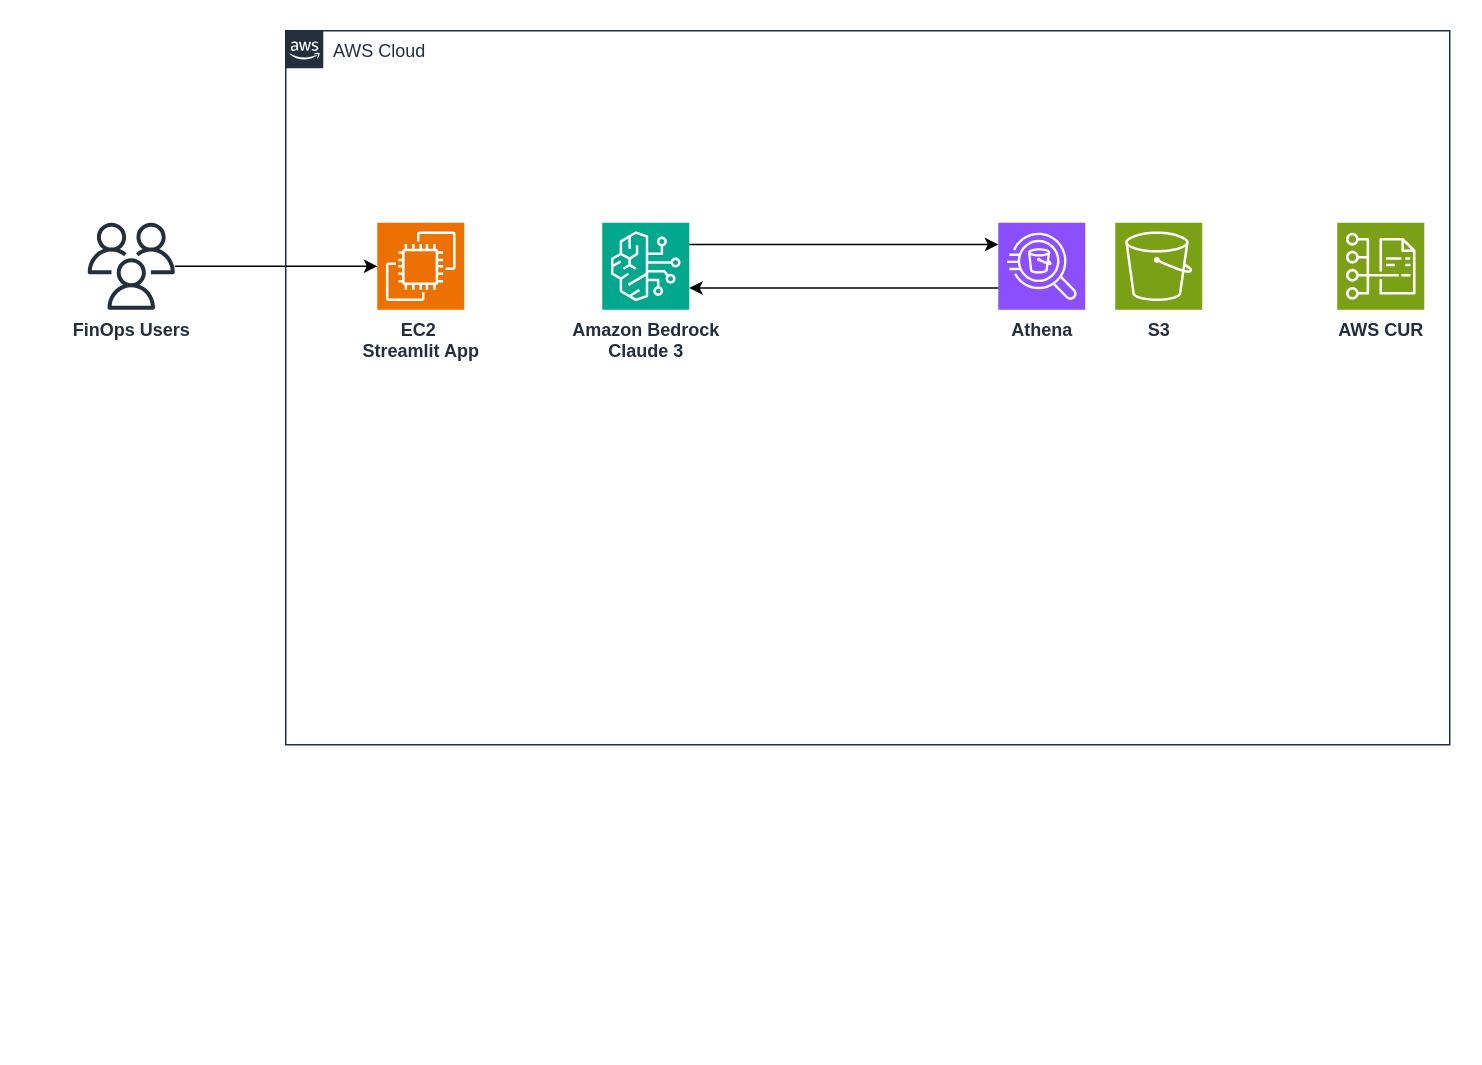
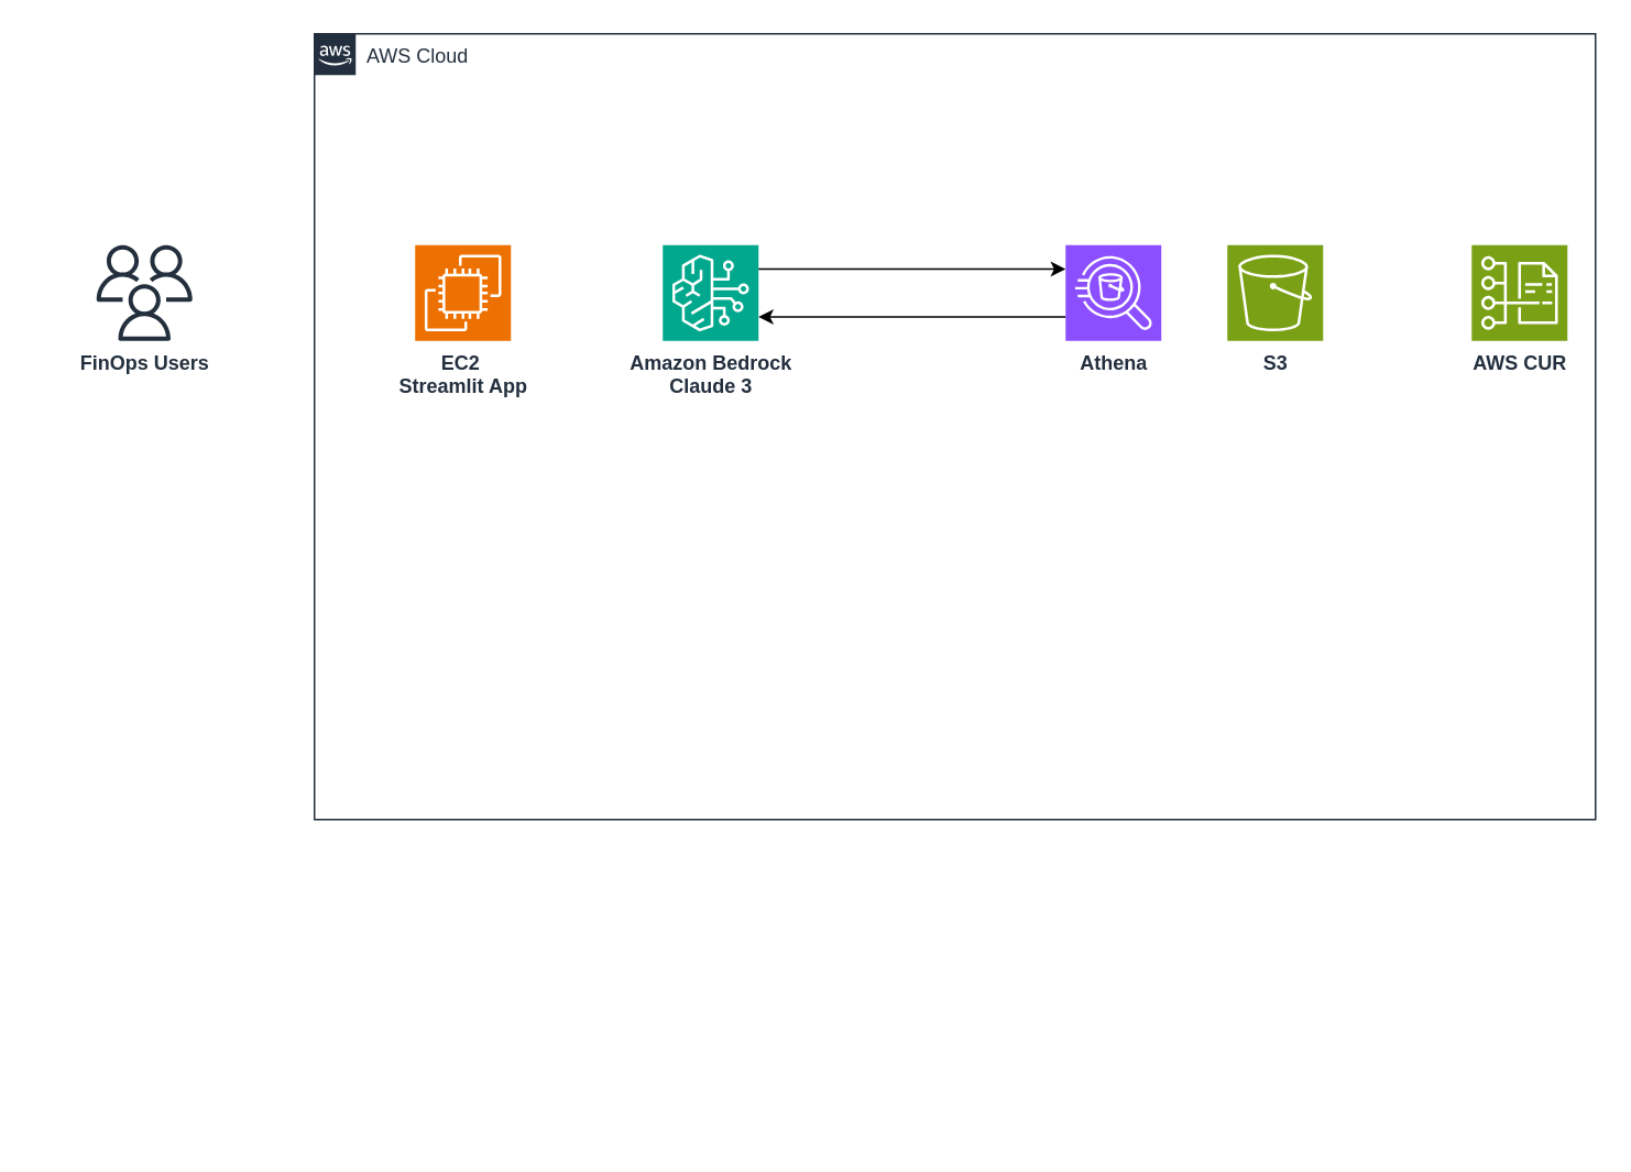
  <mxCell id="0" />
  <mxCell id="1" parent="0" />
  <mxCell id="2" value="" style="shape=image;verticalLabelPosition=bottom;labelBackgroundColor=default;verticalAlign=top;aspect=fixed;imageAspect=0;image=https://d2908q01vomqb2.cloudfront.net/f1f836cb4ea6efb2a0b1b99f41ad8b103eff4b59/2024/09/02/Screenshot-2024-09-02-at-11.47.35%E2%80%AFAM.png;" vertex="1" parent="1"><mxGeometry x="20" y="360" width="710" height="327.79" as="geometry" /></mxCell>
- <mxCell id="3" style="edgeStyle=orthogonalEdgeStyle;rounded=0;orthogonalLoop=1;jettySize=auto;html=1;" edge="1" parent="1" source="4" target="6"><mxGeometry relative="1" as="geometry" /></mxCell>
  <mxCell id="4" value="FinOps Users" style="sketch=0;outlineConnect=0;fontColor=#232F3E;gradientColor=none;fillColor=#232F3D;strokeColor=none;dashed=0;verticalLabelPosition=bottom;verticalAlign=top;align=center;html=1;fontSize=12;fontStyle=1;aspect=fixed;pointerEvents=1;shape=mxgraph.aws4.users;" vertex="1" parent="1"><mxGeometry x="58" y="148" width="58" height="58" as="geometry" /></mxCell>
  <mxCell id="5" value="AWS Cloud" style="points=[[0,0],[0.25,0],[0.5,0],[0.75,0],[1,0],[1,0.25],[1,0.5],[1,0.75],[1,1],[0.75,1],[0.5,1],[0.25,1],[0,1],[0,0.75],[0,0.5],[0,0.25]];outlineConnect=0;gradientColor=none;html=1;whiteSpace=wrap;fontSize=12;fontStyle=0;container=1;pointerEvents=0;collapsible=0;recursiveResize=0;shape=mxgraph.aws4.group;grIcon=mxgraph.aws4.group_aws_cloud_alt;strokeColor=#232F3E;fillColor=none;verticalAlign=top;align=left;spacingLeft=30;fontColor=#232F3E;dashed=0;" vertex="1" parent="1"><mxGeometry x="190" y="20" width="776" height="476" as="geometry" /></mxCell>
  <mxCell id="6" value="EC2&amp;nbsp;&lt;div&gt;Streamlit App&lt;/div&gt;" style="sketch=0;points=[[0,0,0],[0.25,0,0],[0.5,0,0],[0.75,0,0],[1,0,0],[0,1,0],[0.25,1,0],[0.5,1,0],[0.75,1,0],[1,1,0],[0,0.25,0],[0,0.5,0],[0,0.75,0],[1,0.25,0],[1,0.5,0],[1,0.75,0]];outlineConnect=0;fontColor=#232F3E;fillColor=#ED7100;strokeColor=#ffffff;dashed=0;verticalLabelPosition=bottom;verticalAlign=top;align=center;html=1;fontSize=12;fontStyle=1;aspect=fixed;shape=mxgraph.aws4.resourceIcon;resIcon=mxgraph.aws4.ec2;" vertex="1" parent="5"><mxGeometry x="61" y="128" width="58" height="58" as="geometry" /></mxCell>
  <mxCell id="7" value="Amazon Bedrock&lt;div&gt;Claude 3&lt;/div&gt;" style="sketch=0;points=[[0,0,0],[0.25,0,0],[0.5,0,0],[0.75,0,0],[1,0,0],[0,1,0],[0.25,1,0],[0.5,1,0],[0.75,1,0],[1,1,0],[0,0.25,0],[0,0.5,0],[0,0.75,0],[1,0.25,0],[1,0.5,0],[1,0.75,0]];outlineConnect=0;fontColor=#232F3E;fillColor=#01A88D;strokeColor=#ffffff;dashed=0;verticalLabelPosition=bottom;verticalAlign=top;align=center;html=1;fontSize=12;fontStyle=1;aspect=fixed;shape=mxgraph.aws4.resourceIcon;resIcon=mxgraph.aws4.bedrock;" vertex="1" parent="5"><mxGeometry x="211" y="128" width="58" height="58" as="geometry" /></mxCell>
- <mxCell id="8" value="Athena" style="sketch=0;points=[[0,0,0],[0.25,0,0],[0.5,0,0],[0.75,0,0],[1,0,0],[0,1,0],[0.25,1,0],[0.5,1,0],[0.75,1,0],[1,1,0],[0,0.25,0],[0,0.5,0],[0,0.75,0],[1,0.25,0],[1,0.5,0],[1,0.75,0]];outlineConnect=0;fontColor=#232F3E;fillColor=#8C4FFF;strokeColor=#ffffff;dashed=0;verticalLabelPosition=bottom;verticalAlign=top;align=center;html=1;fontSize=12;fontStyle=1;aspect=fixed;shape=mxgraph.aws4.resourceIcon;resIcon=mxgraph.aws4.athena;" vertex="1" parent="5"><mxGeometry x="475" y="128" width="58" height="58" as="geometry" /></mxCell>
+ <mxCell id="8" value="Athena" style="sketch=0;points=[[0,0,0],[0.25,0,0],[0.5,0,0],[0.75,0,0],[1,0,0],[0,1,0],[0.25,1,0],[0.5,1,0],[0.75,1,0],[1,1,0],[0,0.25,0],[0,0.5,0],[0,0.75,0],[1,0.25,0],[1,0.5,0],[1,0.75,0]];outlineConnect=0;fontColor=#232F3E;fillColor=#8C4FFF;strokeColor=#ffffff;dashed=0;verticalLabelPosition=bottom;verticalAlign=top;align=center;html=1;fontSize=12;fontStyle=1;aspect=fixed;shape=mxgraph.aws4.resourceIcon;resIcon=mxgraph.aws4.athena;" vertex="1" parent="5"><mxGeometry x="455" y="128" width="58" height="58" as="geometry" /></mxCell>
  <mxCell id="9" value="S3" style="sketch=0;points=[[0,0,0],[0.25,0,0],[0.5,0,0],[0.75,0,0],[1,0,0],[0,1,0],[0.25,1,0],[0.5,1,0],[0.75,1,0],[1,1,0],[0,0.25,0],[0,0.5,0],[0,0.75,0],[1,0.25,0],[1,0.5,0],[1,0.75,0]];outlineConnect=0;fontColor=#232F3E;fillColor=#7AA116;strokeColor=#ffffff;dashed=0;verticalLabelPosition=bottom;verticalAlign=top;align=center;html=1;fontSize=12;fontStyle=1;aspect=fixed;shape=mxgraph.aws4.resourceIcon;resIcon=mxgraph.aws4.s3;" vertex="1" parent="5"><mxGeometry x="553" y="128" width="58" height="58" as="geometry" /></mxCell>
  <mxCell id="10" value="AWS CUR" style="sketch=0;points=[[0,0,0],[0.25,0,0],[0.5,0,0],[0.75,0,0],[1,0,0],[0,1,0],[0.25,1,0],[0.5,1,0],[0.75,1,0],[1,1,0],[0,0.25,0],[0,0.5,0],[0,0.75,0],[1,0.25,0],[1,0.5,0],[1,0.75,0]];outlineConnect=0;fontColor=#232F3E;fillColor=#7AA116;strokeColor=#ffffff;dashed=0;verticalLabelPosition=bottom;verticalAlign=top;align=center;html=1;fontSize=12;fontStyle=1;aspect=fixed;shape=mxgraph.aws4.resourceIcon;resIcon=mxgraph.aws4.cost_and_usage_report;" vertex="1" parent="5"><mxGeometry x="701" y="128" width="58" height="58" as="geometry" /></mxCell>
  <mxCell id="11" style="edgeStyle=orthogonalEdgeStyle;rounded=0;orthogonalLoop=1;jettySize=auto;html=1;exitX=1;exitY=0.25;exitDx=0;exitDy=0;exitPerimeter=0;entryX=0;entryY=0.25;entryDx=0;entryDy=0;entryPerimeter=0;" edge="1" parent="5" source="7" target="8"><mxGeometry relative="1" as="geometry" /></mxCell>
  <mxCell id="12" style="edgeStyle=orthogonalEdgeStyle;rounded=0;orthogonalLoop=1;jettySize=auto;html=1;exitX=1;exitY=0.75;exitDx=0;exitDy=0;exitPerimeter=0;entryX=0;entryY=0.75;entryDx=0;entryDy=0;entryPerimeter=0;startArrow=classic;startFill=1;endArrow=none;endFill=0;" edge="1" parent="5" source="7" target="8"><mxGeometry relative="1" as="geometry" /></mxCell>
